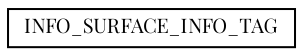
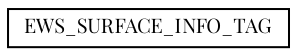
  digraph {
    rankdir=LR
    fontname="Playfair Display"
-   n1 [color=black fillcolor=white fontname="Playfair Display" fontsize=10 height=0.2 label=INFO_SURFACE_INFO_TAG shape=record style=filled width=0.4]
+   n1 [color=black fillcolor=white fontname="Playfair Display" fontsize=10 height=0.2 label=EWS_SURFACE_INFO_TAG shape=record style=filled width=0.4]
  }
